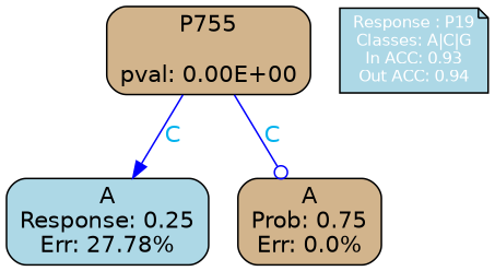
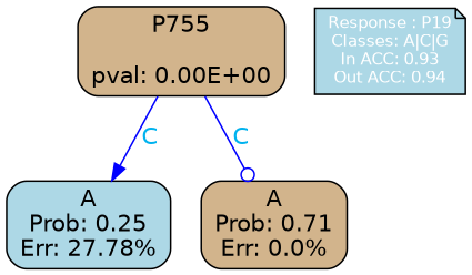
  digraph {
    ranksep=equally
    splines=polylines
    node [color=black fillcolor=lightblue fontname=helvetica shape=box style="filled, rounded"]
    edge [color=blue fontcolor=deepskyblue2 fontname=helvetica]
-   n1 [label="A\nResponse: 0.25\nErr: 27.78%"]
-   n2 [fillcolor=tan label="A\nProb: 0.75\nErr: 0.0%"]
+   n1 [label="A\nProb: 0.25\nErr: 27.78%"]
+   n2 [fillcolor=tan label="A\nProb: 0.71\nErr: 0.0%"]
    n3 [align=left fontcolor=white fontsize=10 label="Response : P19\nClasses: A|C|G\nIn ACC: 0.93\nOut ACC: 0.94\n" shape=note style=filled]
    n4 [fillcolor=tan label="P755\n\npval: 0.00E+00"]
    subgraph sub_1 {
      rank=same
      n1
      n2
    }
    subgraph sub_2 {
      rank=same
      n3
      n4
    }
    n4 -> n1 [arrowhead=normal label=C]
    n4 -> n2 [arrowhead=odot label=C]
  }
